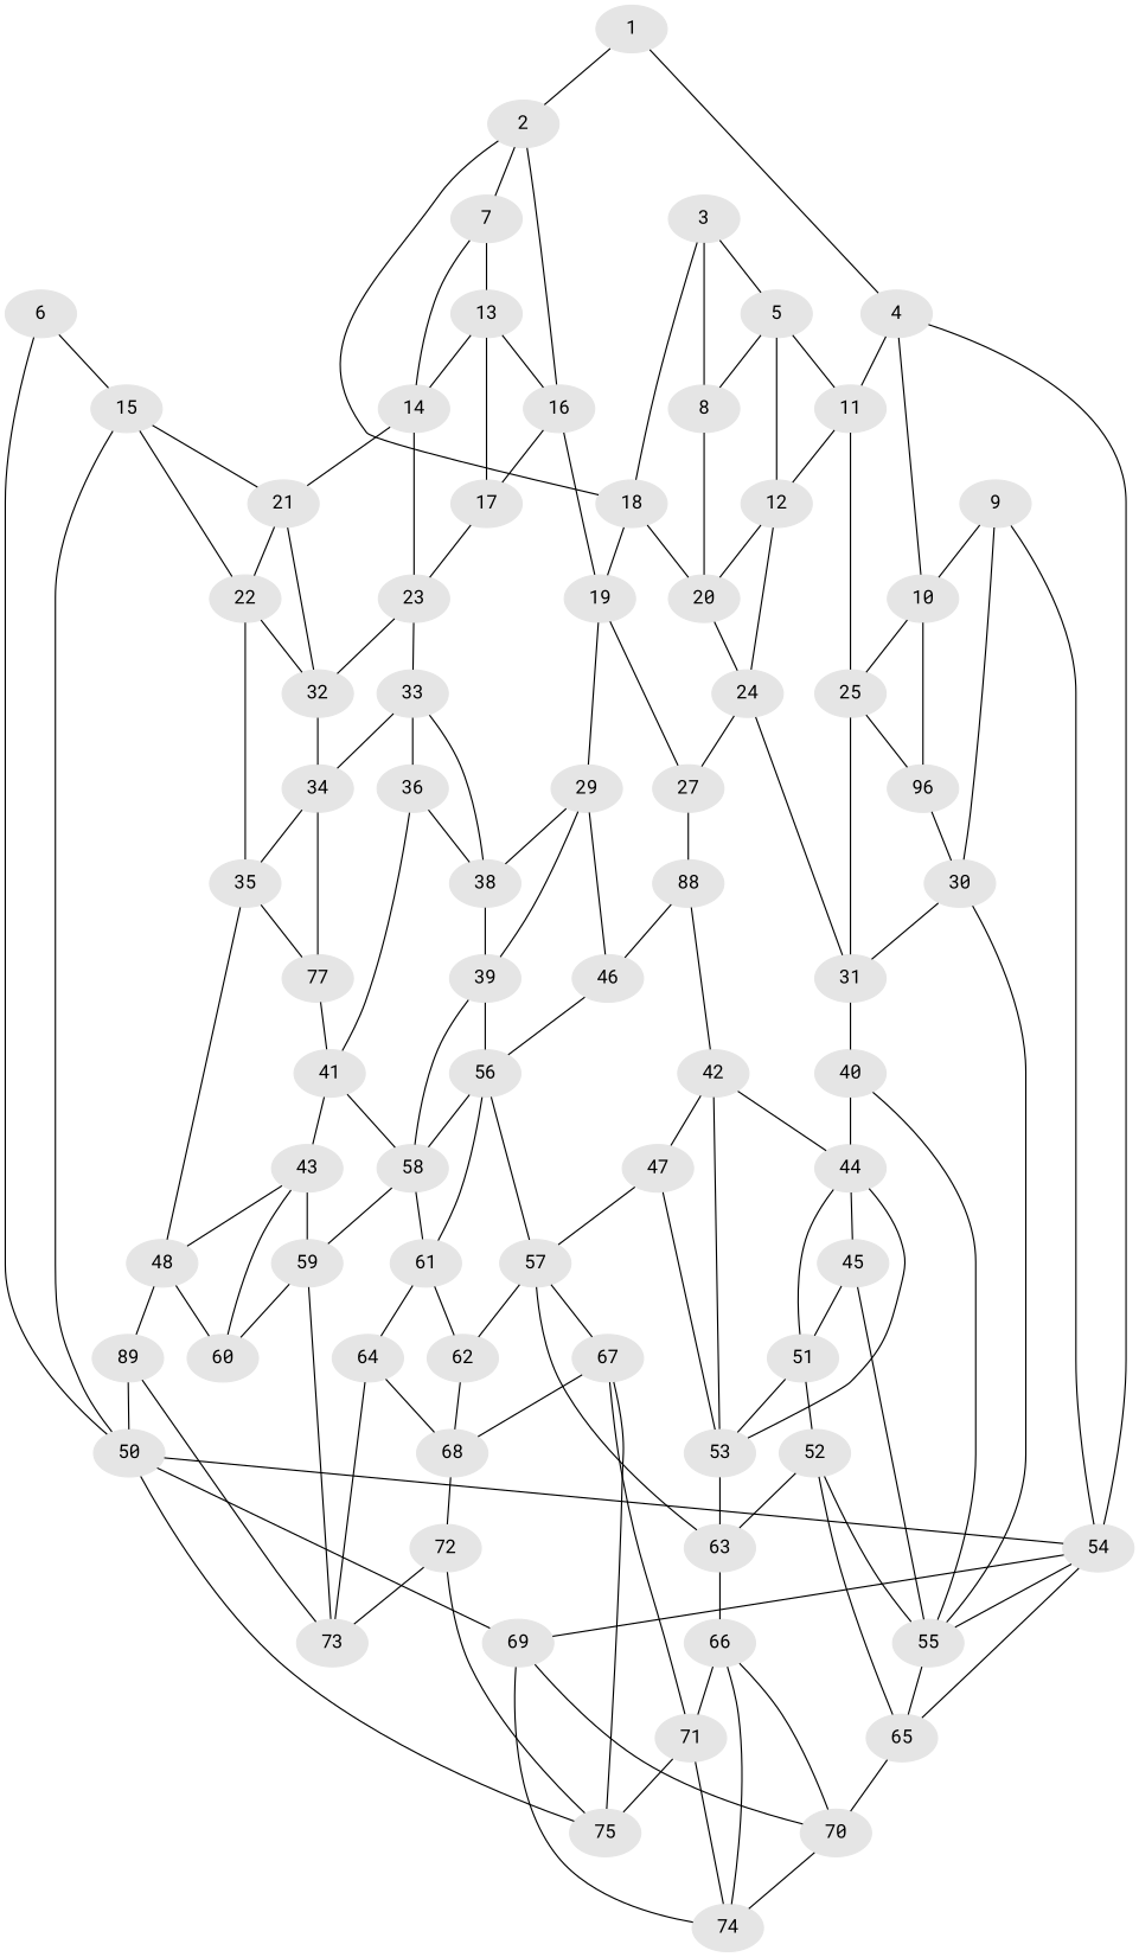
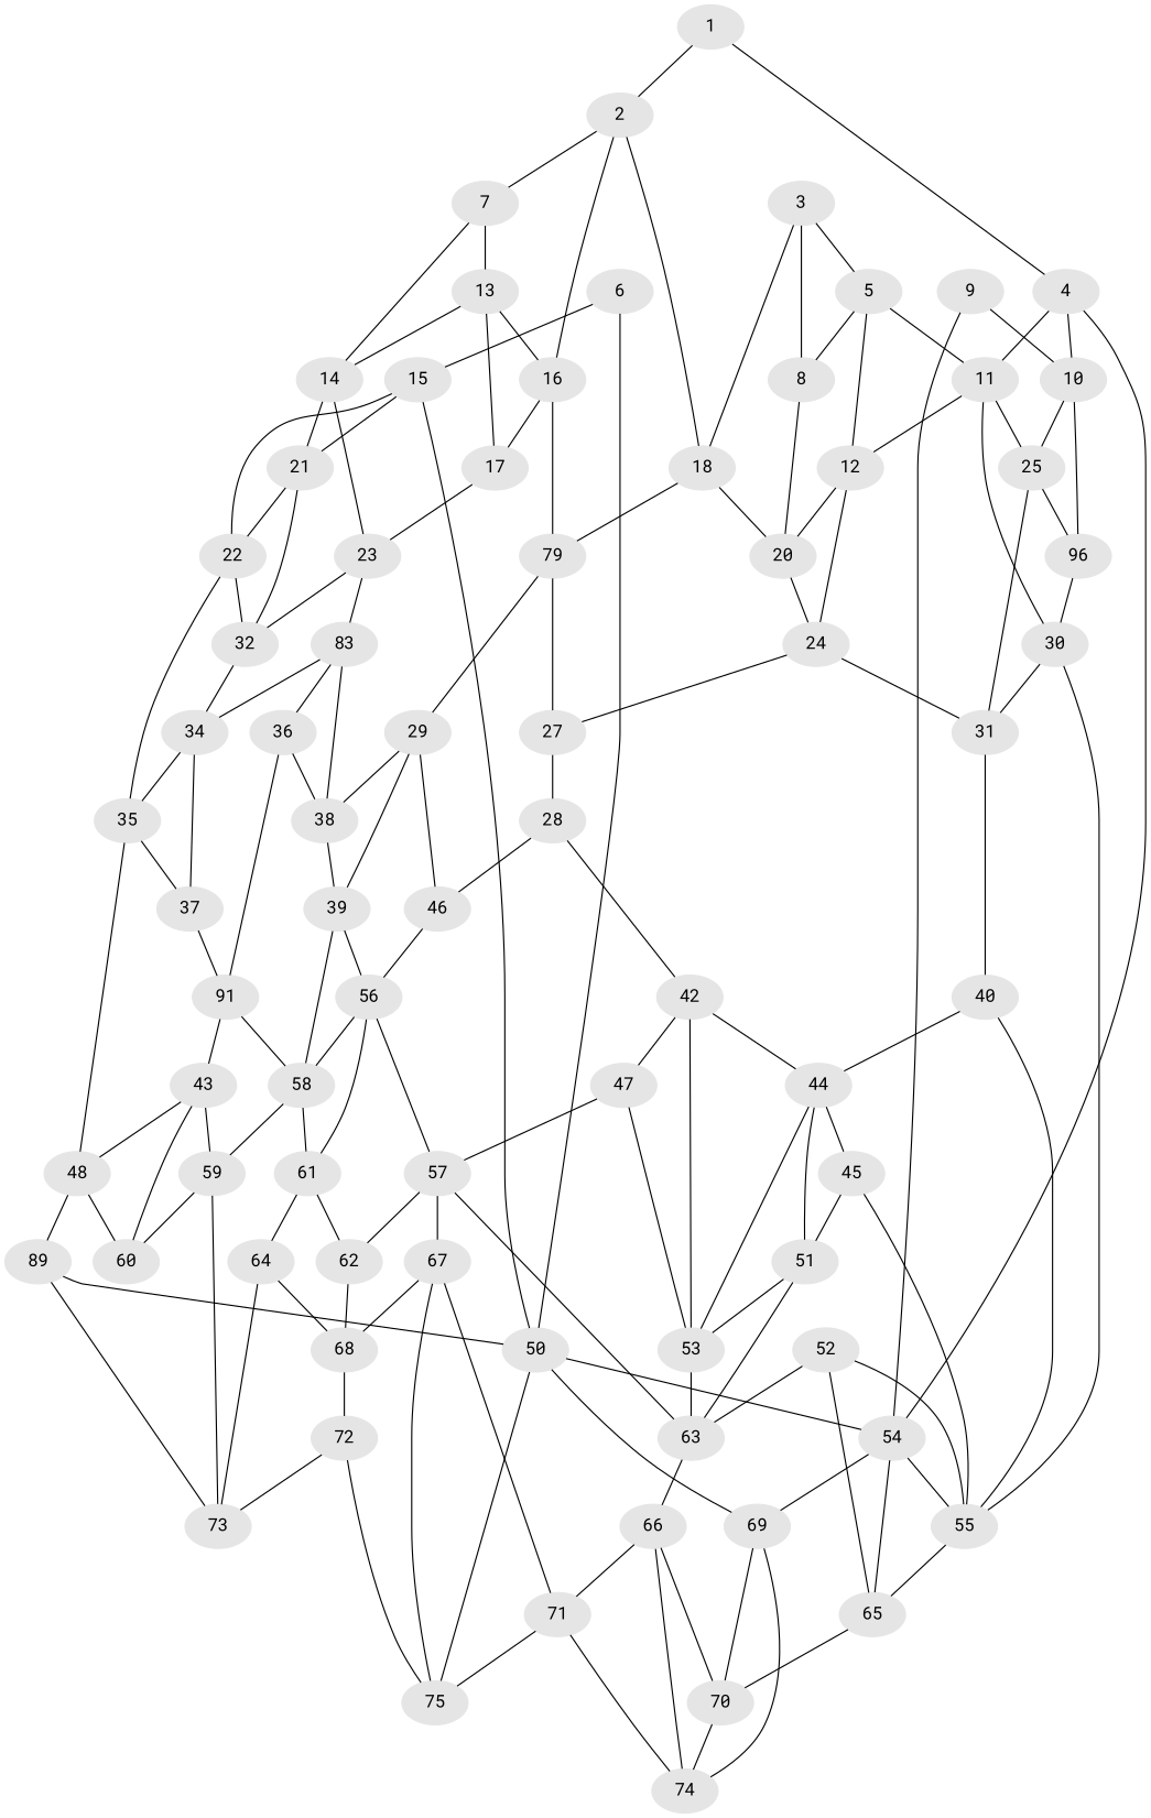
  graph {
    fontname="Roboto Mono"
    node [color=gray90 fontname="Roboto Mono" style=filled]
    edge [fontname="Roboto Mono" weight=1.0]
    1
    2
    4
    7
    16
    18
    10
    11
    54
    13
    14
    17
-   19
+   19 [label=79]
    20
    3
    5
    8
    12
    25
    n20 [label=96]
    55
    69
    65
    24
    6
    15
    50
    21
    22
    75
    23
    9
    30
    31
    27
    32
-   33
+   33 [label=83]
    35
    29
-   28 [label=88]
+   28
    46
    38
    39
    34
-   37 [label=77]
+   37
    48
    36
    40
    42
    44
    47
    53
    56
    58
-   41
+   41 [label=91]
    60
    n57 [label=89]
    43
    57
    61
    59
    45
    51
    63
    73
    52
    62
    67
    70
    74
    66
    64
    68
    71
    72
    1 -- 2
    1 -- 4
    2 -- 7
    2 -- 16
    2 -- 18
    4 -- 10
    4 -- 11
    4 -- 54
    7 -- 13
    7 -- 14
    16 -- 17
    16 -- 19
    18 -- 19
    18 -- 20
    10 -- 25
    10 -- n20
    11 -- 12
    11 -- 25
    54 -- 55
    54 -- 69 [weight=2.0]
    54 -- 65
    13 -- 16
    13 -- 14
    13 -- 17
    14 -- 21
    14 -- 23
    17 -- 23
    19 -- 27
    19 -- 29
    20 -- 24
    3 -- 18
    3 -- 5
    3 -- 8
    5 -- 11
    5 -- 8
    5 -- 12
    8 -- 20
    12 -- 20
    12 -- 24
    25 -- n20
    25 -- 31
    n20 -- 30
    55 -- 65
    69 -- 70
    69 -- 74
    65 -- 70
    24 -- 31
    24 -- 27
    6 -- 15
    6 -- 50
    15 -- 50
    15 -- 21
    15 -- 22
    50 -- 54
    50 -- 69
    50 -- 75
    21 -- 22
    21 -- 32
    22 -- 32
    22 -- 35
    23 -- 32
    23 -- 33
    9 -- 10
    9 -- 54
-   9 -- 30
+   11 -- 30
    30 -- 55
    30 -- 31
    31 -- 40
    27 -- 28
    32 -- 34
    33 -- 38
    33 -- 34
    33 -- 36
    35 -- 37
    35 -- 48
    29 -- 46
    29 -- 38
    29 -- 39
    28 -- 46
    28 -- 42
    46 -- 56
    38 -- 39
    39 -- 56
    39 -- 58
    34 -- 35
    34 -- 37
    37 -- 41
    48 -- 60
    48 -- n57
    36 -- 38
    36 -- 41
    40 -- 55
    40 -- 44 [weight=2.0]
    42 -- 44
    42 -- 47
    42 -- 53
    44 -- 53
    44 -- 45
    44 -- 51
    47 -- 53
    47 -- 57
    53 -- 63
    56 -- 58 [weight=2.0]
    56 -- 57
    56 -- 61
    58 -- 61
    58 -- 59
    41 -- 58
    41 -- 43
    n57 -- 50
    n57 -- 73
    43 -- 48
    43 -- 60
    43 -- 59
    57 -- 63
    57 -- 62
    57 -- 67
    61 -- 62
    61 -- 64
    59 -- 60
    59 -- 73
    45 -- 55
    45 -- 51
    51 -- 53
-   51 -- 52
+   51 -- 63
    63 -- 66
    52 -- 55
    52 -- 65
    52 -- 63
    62 -- 68
    67 -- 75
    67 -- 68
    67 -- 71
    70 -- 74
    66 -- 70
    66 -- 74
    66 -- 71
    64 -- 73
    64 -- 68
    68 -- 72
    71 -- 75
    71 -- 74
    72 -- 75
    72 -- 73
  }
